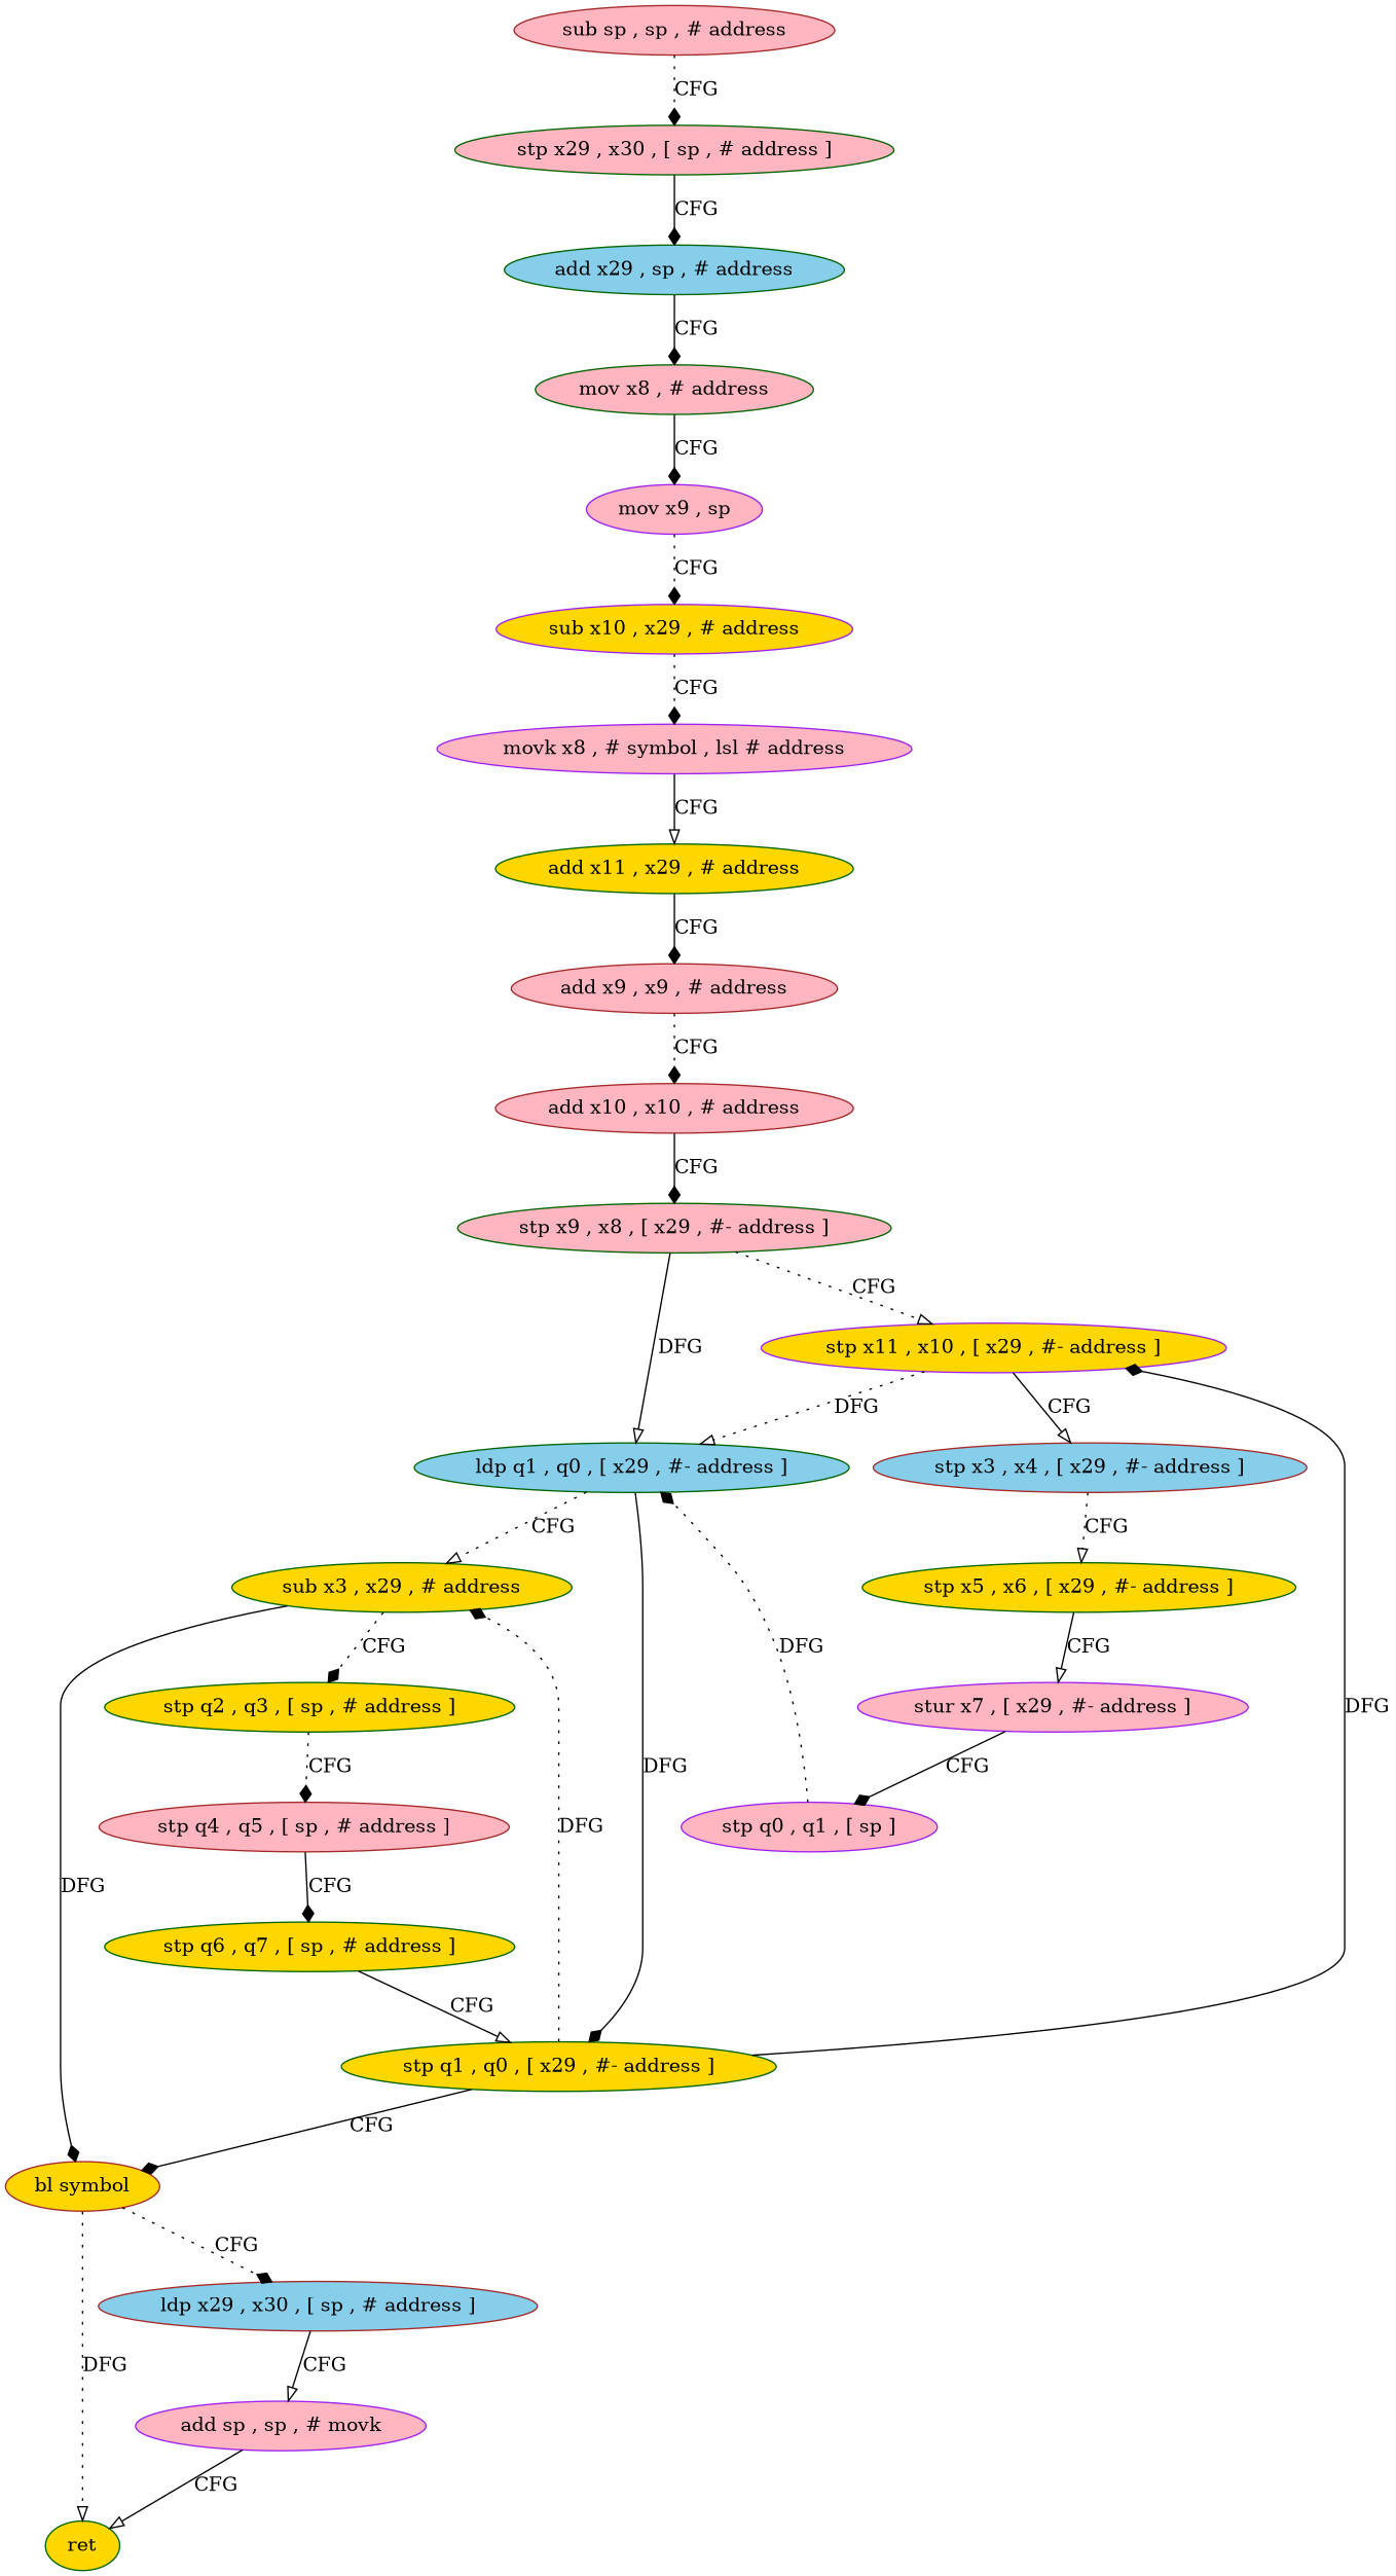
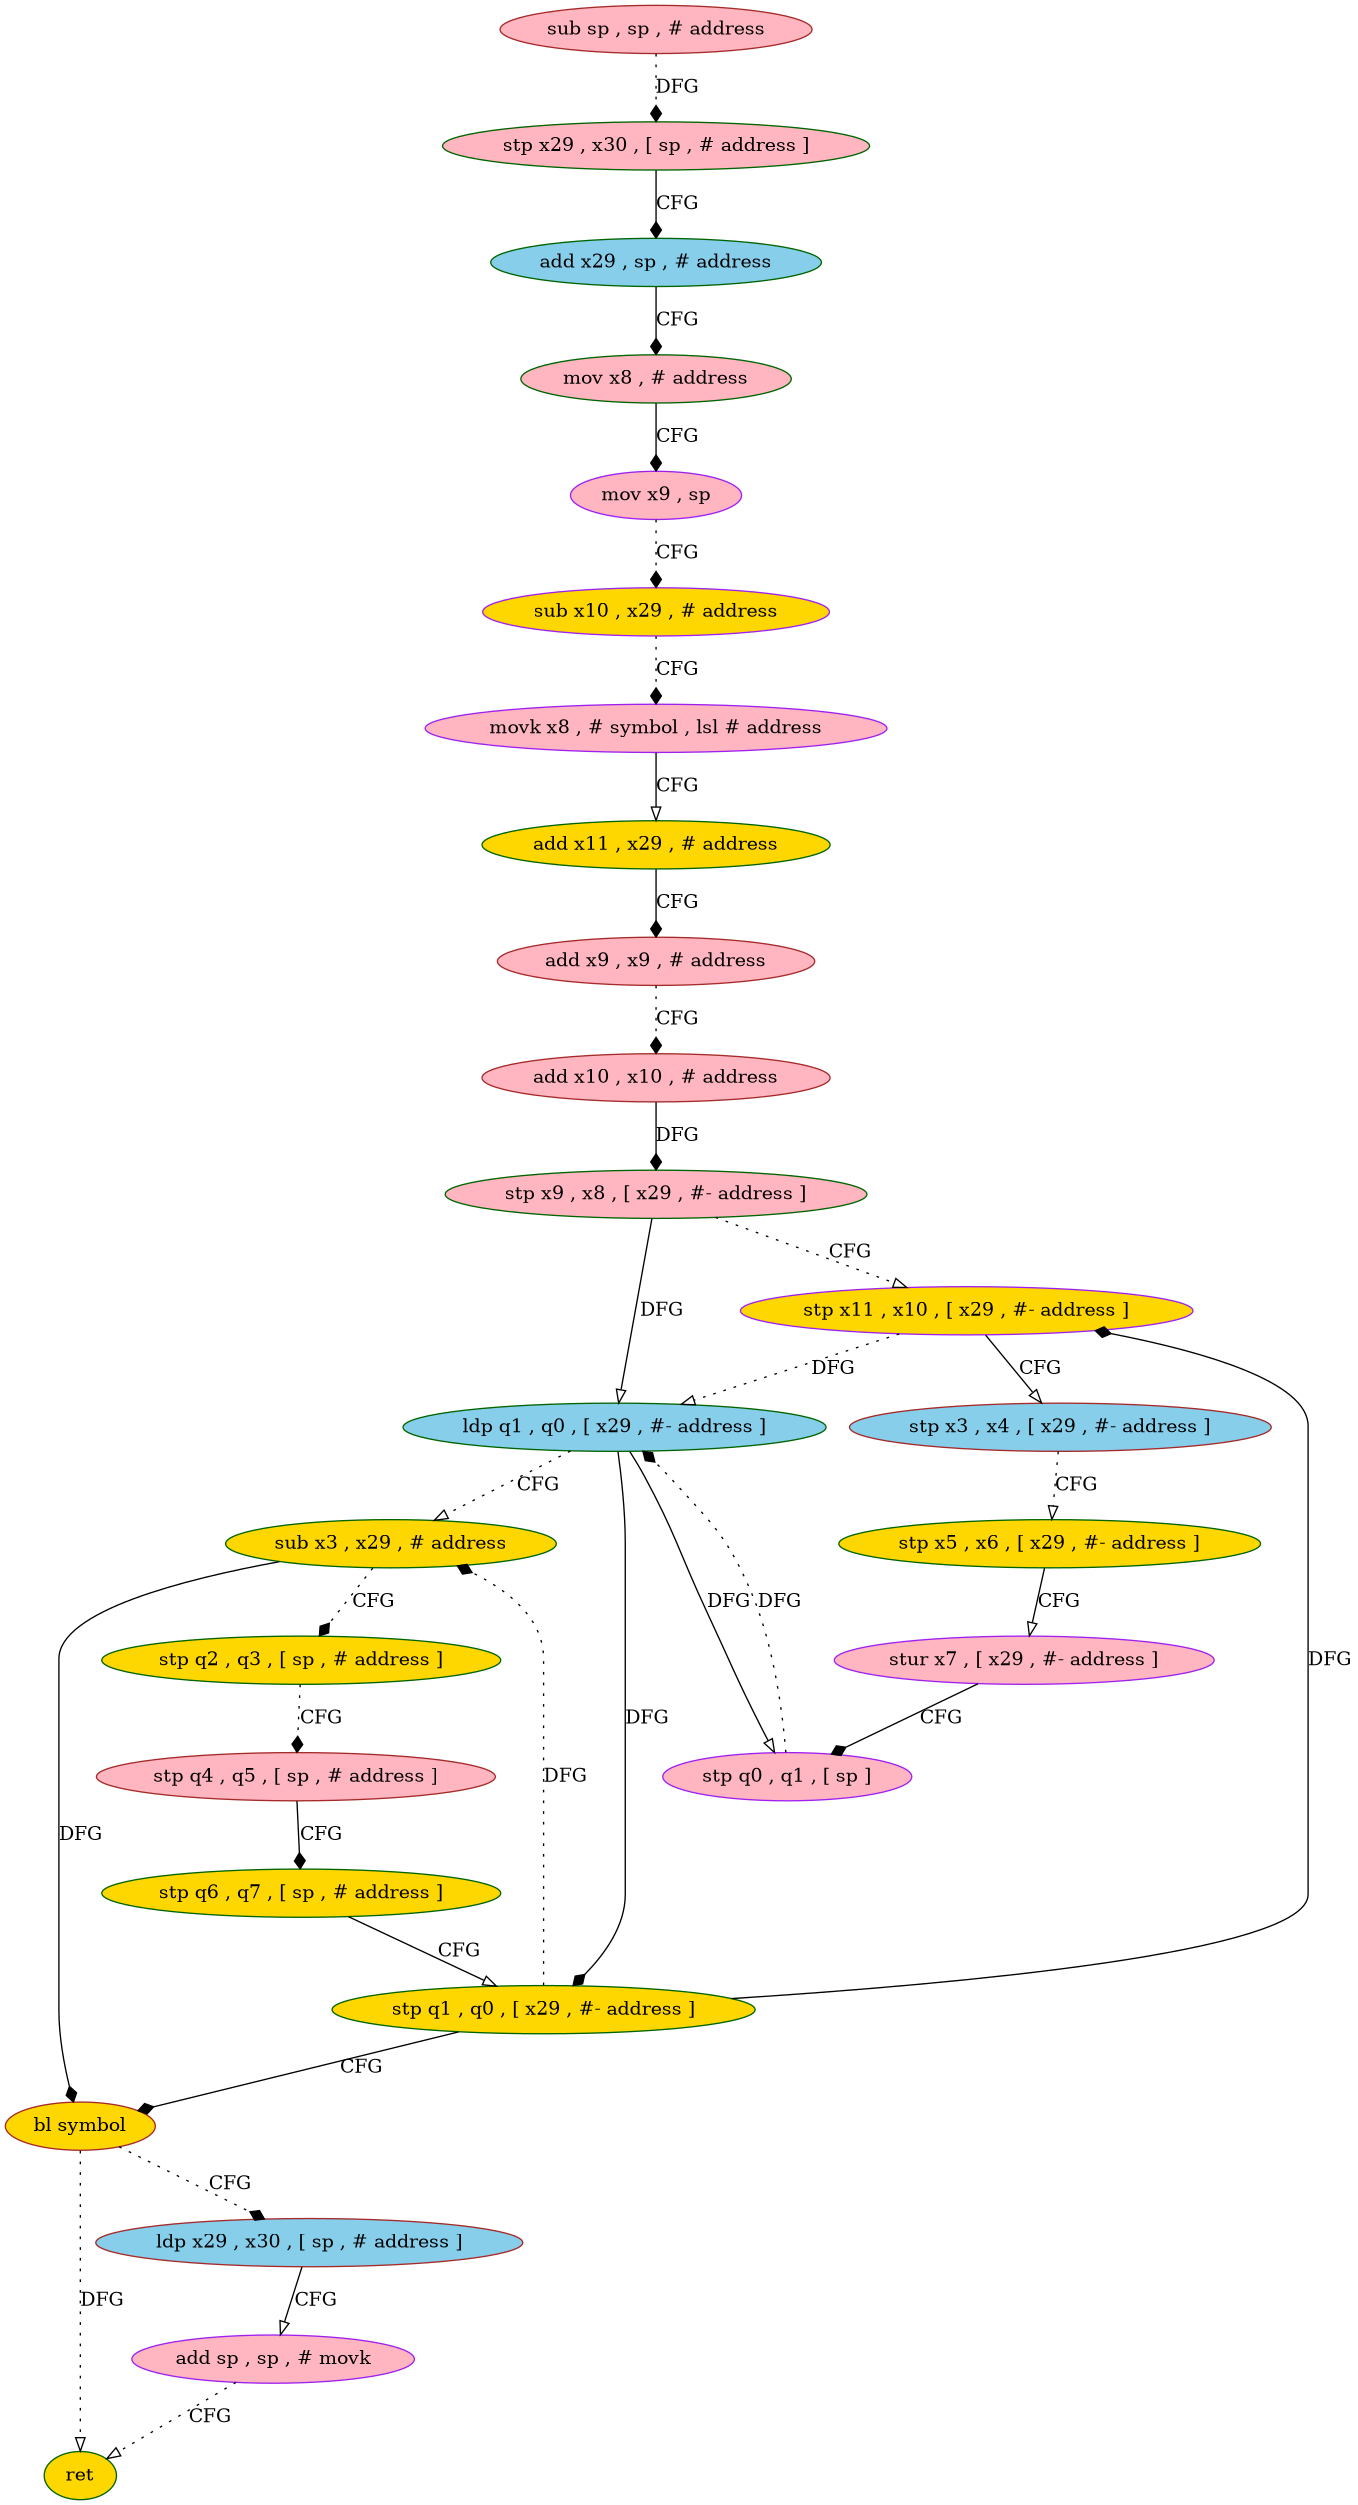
  digraph {
    node [color=darkgreen fillcolor=lightpink style=filled]
    edge [arrowhead=diamond style=solid]
    n1 [color=brown label="sub sp , sp , # address"]
    n2 [label="stp x29 , x30 , [ sp , # address ]"]
    n3 [fillcolor=skyblue label="add x29 , sp , # address"]
    n4 [label="mov x8 , # address"]
    n5 [color=purple label="mov x9 , sp"]
    n6 [color=purple fillcolor=gold label="sub x10 , x29 , # address"]
    n7 [color=purple label="movk x8 , # symbol , lsl # address"]
    n8 [fillcolor=gold label="add x11 , x29 , # address"]
    n9 [color=brown label="add x9 , x9 , # address"]
    n10 [color=brown label="add x10 , x10 , # address"]
    n11 [label="stp x9 , x8 , [ x29 , #- address ]"]
    n12 [color=purple fillcolor=gold label="stp x11 , x10 , [ x29 , #- address ]"]
    n13 [fillcolor=skyblue label="ldp q1 , q0 , [ x29 , #- address ]"]
    n14 [color=brown fillcolor=skyblue label="stp x3 , x4 , [ x29 , #- address ]"]
    n15 [color=purple label="stp q0 , q1 , [ sp ]"]
    n16 [fillcolor=gold label="sub x3 , x29 , # address"]
    n17 [fillcolor=gold label="stp q1 , q0 , [ x29 , #- address ]"]
    n18 [fillcolor=gold label="stp x5 , x6 , [ x29 , #- address ]"]
    n19 [color=purple label="stur x7 , [ x29 , #- address ]"]
    n20 [fillcolor=gold label="stp q2 , q3 , [ sp , # address ]"]
    n21 [color=brown fillcolor=gold label="bl symbol"]
    n22 [color=brown label="stp q4 , q5 , [ sp , # address ]"]
    n23 [color=brown fillcolor=skyblue label="ldp x29 , x30 , [ sp , # address ]"]
    n24 [fillcolor=gold label=ret]
    n25 [fillcolor=gold label="stp q6 , q7 , [ sp , # address ]"]
    n26 [color=purple label="add sp , sp , # movk"]
-   n1 -> n2 [label=CFG style=dotted]
+   n1 -> n2 [label=DFG style=dotted]
    n2 -> n3 [label=CFG]
    n3 -> n4 [label=CFG]
    n4 -> n5 [label=CFG]
    n5 -> n6 [label=CFG style=dotted]
    n6 -> n7 [label=CFG style=dotted]
    n7 -> n8 [arrowhead=onormal label=CFG]
    n8 -> n9 [label=CFG]
    n9 -> n10 [label=CFG style=dotted]
-   n10 -> n11 [label=CFG]
+   n10 -> n11 [label=DFG]
    n11 -> n12 [arrowhead=onormal label=CFG style=dotted]
    n11 -> n13 [arrowhead=onormal label=DFG]
    n12 -> n13 [arrowhead=onormal label=DFG style=dotted]
    n12 -> n14 [arrowhead=onormal label=CFG]
+   n13 -> n15 [arrowhead=onormal label=DFG]
    n13 -> n16 [arrowhead=onormal label=CFG style=dotted]
    n13 -> n17 [label=DFG]
    n14 -> n18 [arrowhead=onormal label=CFG style=dotted]
    n15 -> n13 [label=DFG style=dotted]
    n16 -> n20 [label=CFG style=dotted]
    n16 -> n21 [label=DFG]
    n17 -> n12 [label=DFG]
    n17 -> n16 [label=DFG style=dotted]
    n17 -> n21 [label=CFG]
    n18 -> n19 [arrowhead=onormal label=CFG]
    n19 -> n15 [label=CFG]
    n20 -> n22 [label=CFG style=dotted]
    n21 -> n23 [label=CFG style=dotted]
    n21 -> n24 [arrowhead=onormal label=DFG style=dotted]
    n22 -> n25 [label=CFG]
    n23 -> n26 [arrowhead=onormal label=CFG]
    n25 -> n17 [arrowhead=onormal label=CFG]
-   n26 -> n24 [arrowhead=onormal label=CFG]
+   n26 -> n24 [arrowhead=onormal label=CFG style=dotted]
  }
